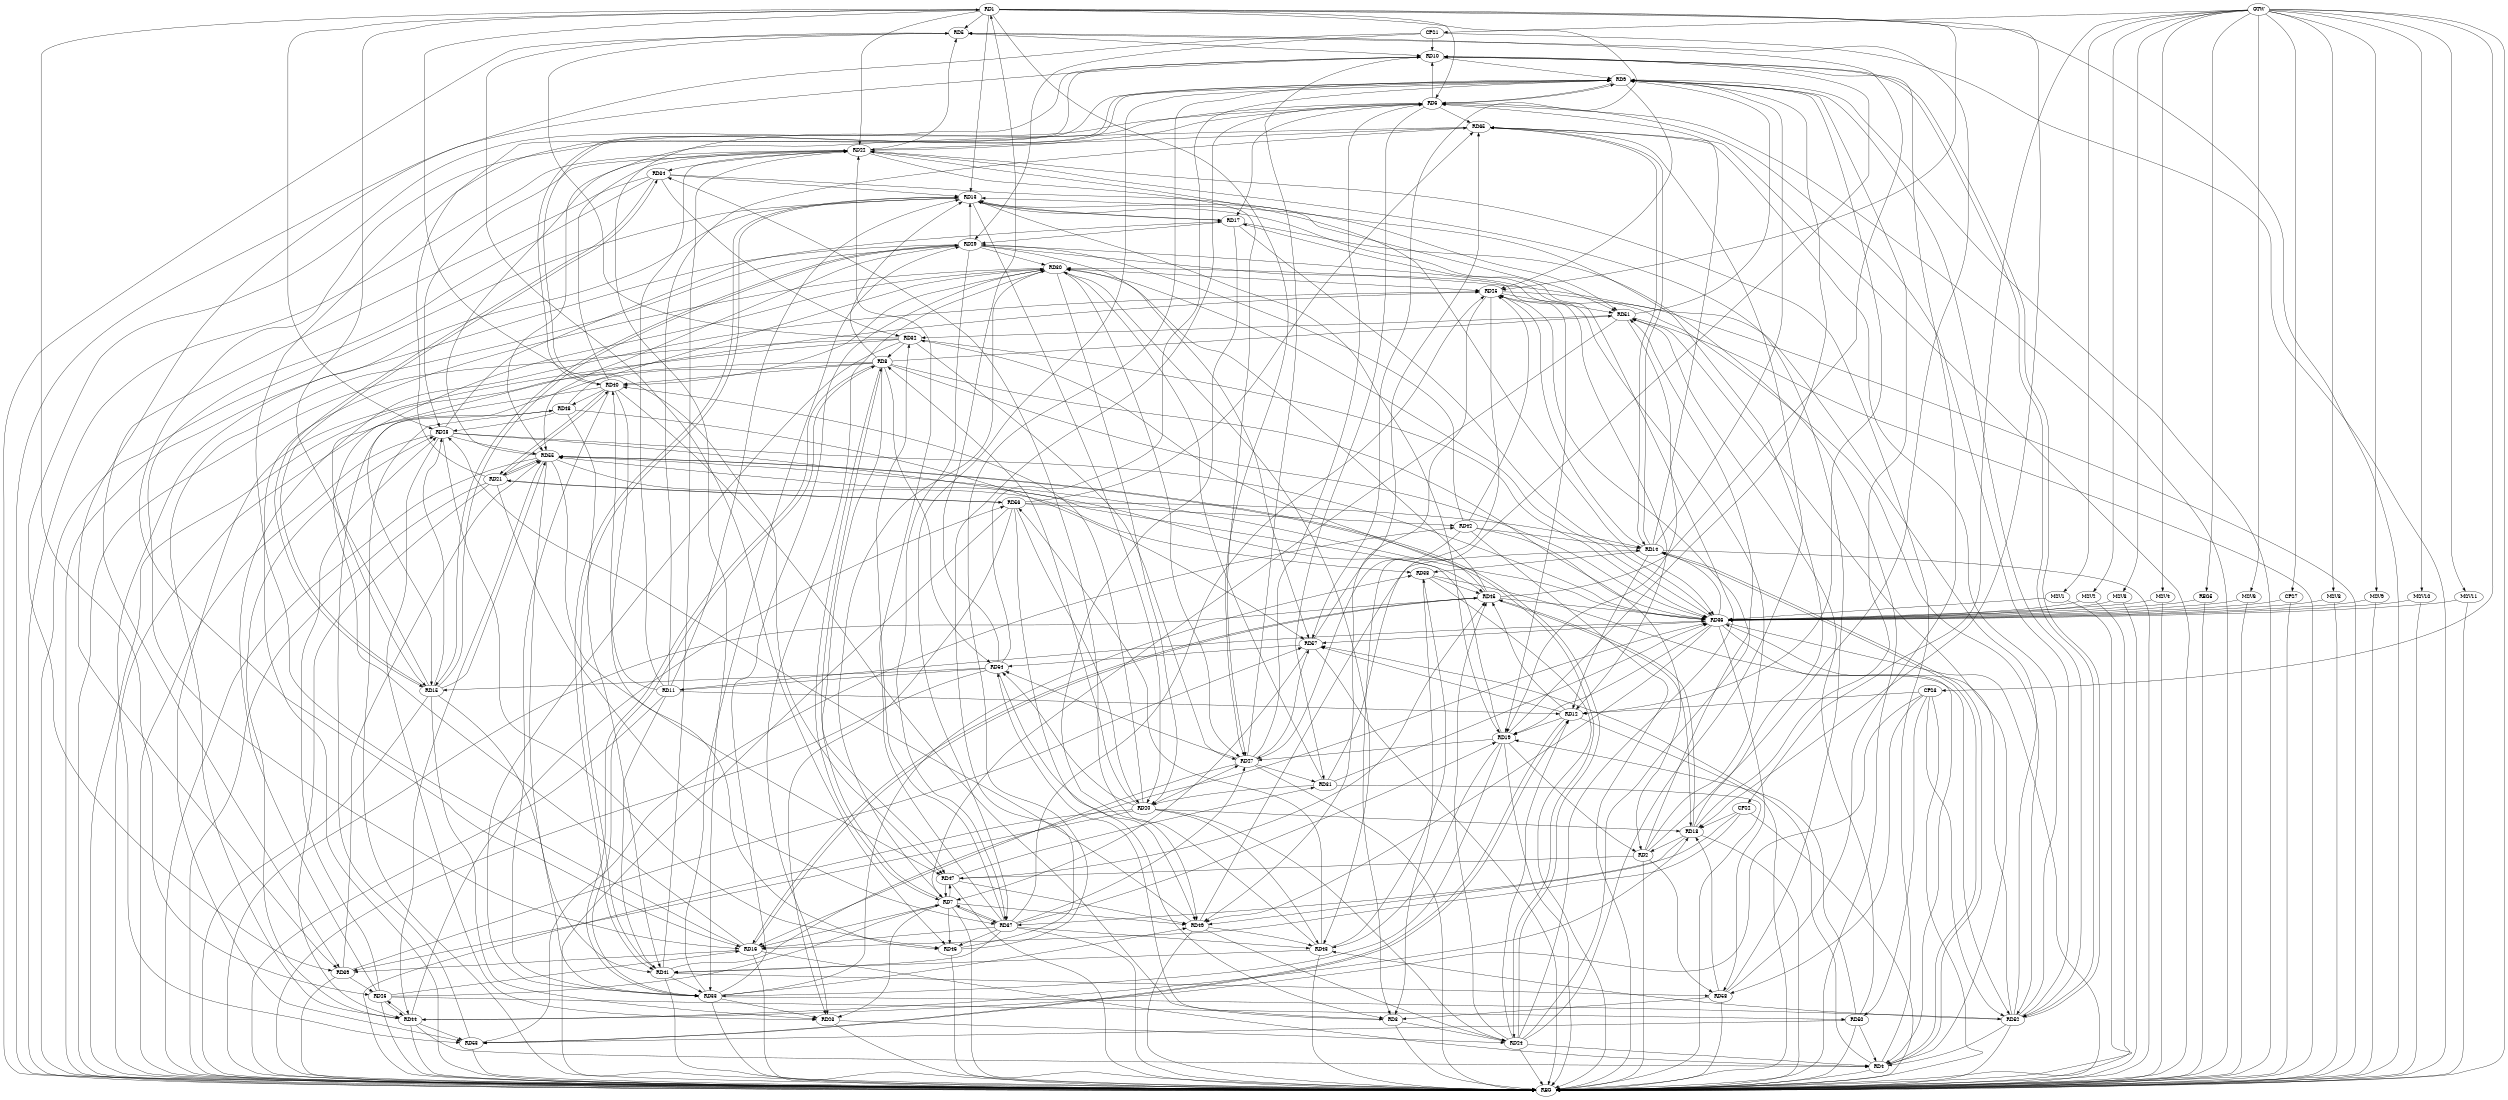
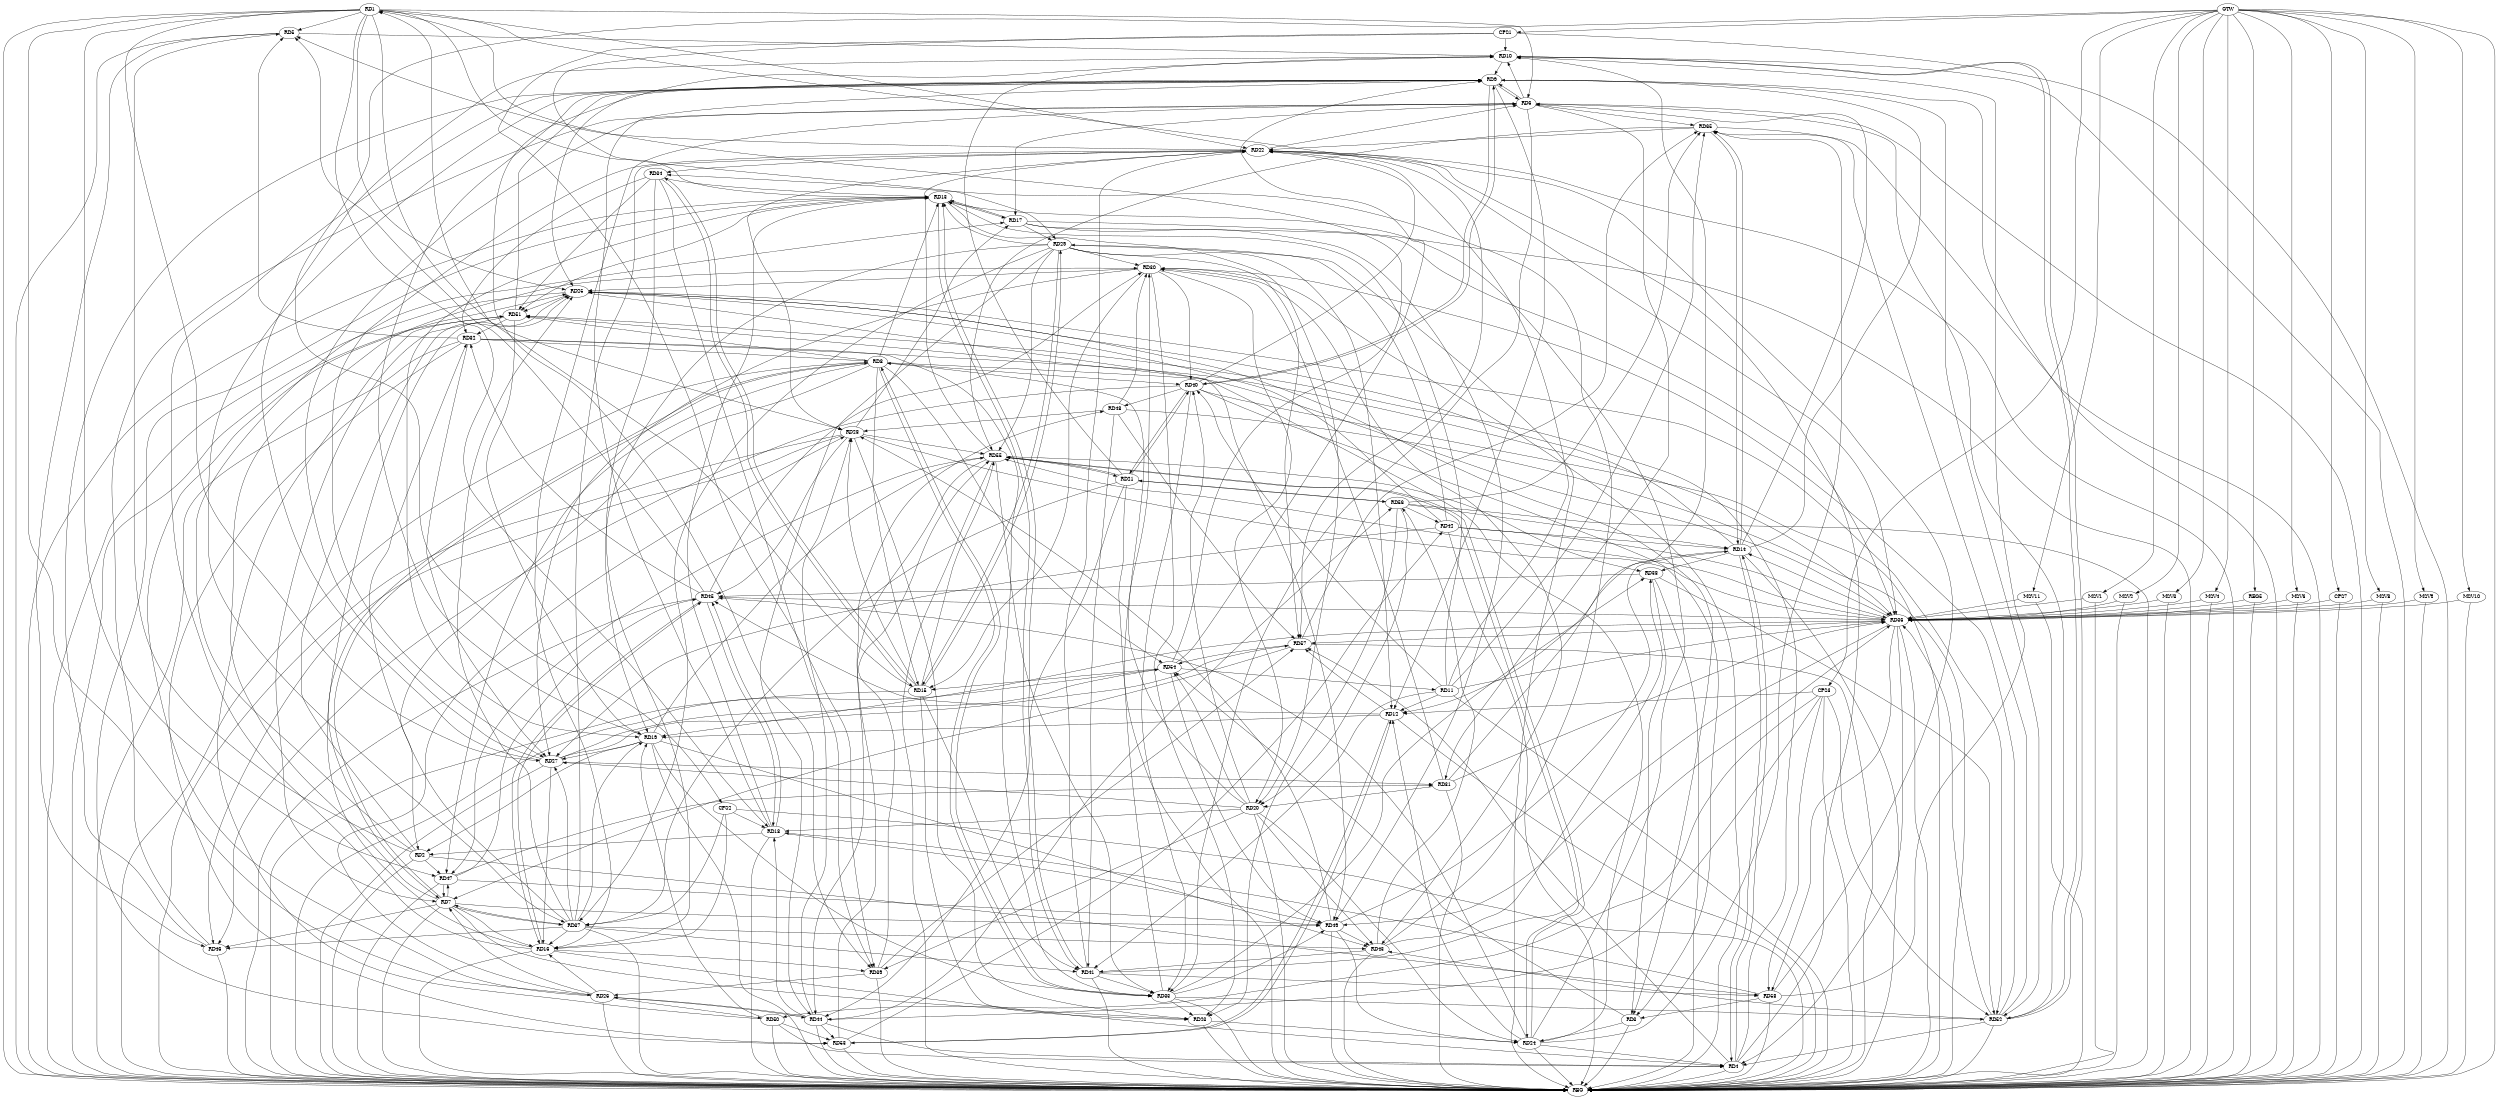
  strict digraph {
    n1 [label=RD1]
    n2 [label=RD5]
    n3 [label=RD6]
    n4 [label=RD13]
    n5 [label=RD18]
    n6 [label=RD22]
    n7 [label=RD25]
    n8 [label=RD26]
    n9 [label=RD27]
    n10 [label=RD28]
    n11 [label=RD47]
    n12 [label=RD57]
    n13 [label=REG]
    n14 [label=RD10]
    n15 [label=RD46]
    n16 [label=RD17]
    n17 [label=RD9]
    n18 [label=RD16]
    n19 [label=RD31]
    n20 [label=RD33]
    n21 [label=RD65]
    n22 [label=RD51]
    n23 [label=RD41]
    n24 [label=RD19]
    n25 [label=RD53]
    n26 [label=RD20]
    n27 [label=RD2]
    n28 [label=RD49]
    n29 [label=RD45]
    n30 [label=RD36]
    n31 [label=RD34]
    n32 [label=RD3]
    n33 [label=RD52]
    n34 [label=RD7]
    n35 [label=RD50]
    n36 [label=RD44]
    n37 [label=RD54]
    n38 [label=RD23]
    n39 [label=RD55]
    n40 [label=RD58]
    n41 [label=RD29]
    n42 [label=RD24]
    n43 [label=RD4]
    n44 [label=RD12]
    n45 [label=RD15]
    n46 [label=RD11]
    n47 [label=RD14]
    n48 [label=RD38]
    n49 [label=RD32]
    n50 [label=RD39]
    n51 [label=RD37]
    n52 [label=RD40]
    n53 [label=RD30]
    n54 [label=RD8]
    n55 [label=RD43]
    n56 [label=RD21]
    n57 [label=RD48]
    n58 [label=RD42]
    n59 [label=RD56]
    n60 [label=CPS1]
    n61 [label=CPS2]
    n62 [label=CPS3]
    n63 [label=GTW]
    n64 [label=MSV1]
    n65 [label=MSV2]
    n66 [label=MSV3]
    n67 [label=MSV4]
    n68 [label=REG5]
    n69 [label=MSV6]
    n70 [label=CPS7]
    n71 [label=MSV8]
    n72 [label=MSV9]
    n73 [label=MSV10]
    n74 [label=MSV11]
    n1 -> n2
    n1 -> n3
    n1 -> n4
    n1 -> n5
    n1 -> n6
    n1 -> n7
    n1 -> n8
    n1 -> n9
    n1 -> n10
    n1 -> n11
    n1 -> n12
    n1 -> n13
    n2 -> n13
    n2 -> n14
    n2 -> n15
    n3 -> n13
    n3 -> n14
    n3 -> n16
    n3 -> n17
    n3 -> n18
    n3 -> n19
    n3 -> n20
    n3 -> n21
    n4 -> n13
    n4 -> n16
    n4 -> n22
    n4 -> n23
    n4 -> n24
    n4 -> n25
    n4 -> n26
    n5 -> n4
    n5 -> n13
    n5 -> n17
    n5 -> n27
    n5 -> n28
    n5 -> n29
    n6 -> n2
    n6 -> n3
    n6 -> n9
    n6 -> n10
    n6 -> n13
    n6 -> n30
    n6 -> n31
    n7 -> n13
    n7 -> n22
    n7 -> n28
    n7 -> n32
    n7 -> n33
    n8 -> n7
    n8 -> n10
    n8 -> n13
    n8 -> n18
    n8 -> n34
    n8 -> n35
    n8 -> n36
    n9 -> n3
    n9 -> n12
    n9 -> n13
    n9 -> n14
    n9 -> n18
    n9 -> n19
    n9 -> n37
    n10 -> n13
    n10 -> n15
    n10 -> n16
    n10 -> n29
    n10 -> n30
    n10 -> n38
    n10 -> n39
    n11 -> n13
    n11 -> n19
    n11 -> n28
    n11 -> n29
    n11 -> n34
    n12 -> n13
    n12 -> n21
    n12 -> n34
    n12 -> n37
    n14 -> n13
    n14 -> n17
    n14 -> n33
    n14 -> n50
    n15 -> n3
    n15 -> n13
    n15 -> n17
    n16 -> n4
    n16 -> n13
    n16 -> n28
    n16 -> n30
    n16 -> n41
    n17 -> n3
    n17 -> n7
    n17 -> n13
    n17 -> n33
    n17 -> n44
    n17 -> n51
    n17 -> n52
    n18 -> n7
    n18 -> n13
    n18 -> n17
    n18 -> n29
    n18 -> n43
    n18 -> n50
    n19 -> n13
    n19 -> n14
    n19 -> n26
    n19 -> n30
    n19 -> n53
    n20 -> n13
    n20 -> n28
    n20 -> n33
    n20 -> n38
-   n20 -> n41
    n20 -> n48
    n20 -> n53
    n20 -> n54
    n21 -> n6
    n21 -> n13
    n21 -> n39
    n21 -> n47
    n22 -> n13
    n22 -> n17
    n22 -> n24
    n22 -> n34
    n22 -> n49
    n23 -> n4
    n23 -> n6
    n23 -> n13
    n23 -> n20
    n23 -> n30
    n23 -> n40
    n24 -> n9
    n24 -> n13
    n24 -> n17
    n24 -> n20
    n24 -> n27
    n24 -> n39
    n24 -> n55
    n25 -> n13
    n25 -> n44
    n25 -> n57
    n25 -> n58
    n26 -> n5
    n26 -> n9
    n26 -> n13
    n26 -> n37
    n26 -> n42
    n26 -> n50
    n26 -> n52
    n26 -> n54
    n26 -> n55
    n27 -> n2
    n27 -> n7
    n27 -> n11
    n27 -> n13
    n27 -> n16
    n27 -> n40
    n28 -> n10
    n28 -> n13
    n28 -> n42
    n28 -> n47
    n28 -> n55
    n29 -> n2
    n29 -> n5
    n29 -> n13
    n29 -> n18
    n29 -> n30
    n29 -> n49
    n29 -> n53
    n30 -> n12
    n30 -> n13
    n30 -> n24
    n30 -> n28
    n30 -> n39
    n30 -> n40
    n30 -> n43
    n30 -> n47
-   n30 -> n53
    n31 -> n4
    n31 -> n18
    n31 -> n22
    n31 -> n45
    n31 -> n49
    n31 -> n50
    n32 -> n13
    n32 -> n37
    n32 -> n42
    n33 -> n3
    n33 -> n13
    n33 -> n14
    n33 -> n21
    n33 -> n30
    n33 -> n43
    n33 -> n53
    n33 -> n55
    n34 -> n11
    n34 -> n13
    n34 -> n15
    n34 -> n18
    n34 -> n28
    n34 -> n38
    n34 -> n51
    n34 -> n53
    n34 -> n54
    n35 -> n13
    n35 -> n22
    n35 -> n24
    n35 -> n25
    n35 -> n43
    n36 -> n5
    n36 -> n8
    n36 -> n10
    n36 -> n13
    n36 -> n25
    n36 -> n43
    n36 -> n59
    n37 -> n1
    n37 -> n13
    n37 -> n17
    n37 -> n28
    n37 -> n45
    n37 -> n46
    n38 -> n13
    n38 -> n42
    n39 -> n6
    n39 -> n11
    n39 -> n13
    n39 -> n20
    n39 -> n36
    n39 -> n42
    n39 -> n48
    n39 -> n56
    n40 -> n5
    n40 -> n6
    n40 -> n13
    n40 -> n14
    n40 -> n32
    n41 -> n4
    n41 -> n12
    n41 -> n13
    n41 -> n24
    n41 -> n36
    n41 -> n39
    n41 -> n44
    n41 -> n45
    n41 -> n51
    n41 -> n53
    n42 -> n4
    n42 -> n13
    n42 -> n21
    n42 -> n22
    n42 -> n29
    n42 -> n39
    n42 -> n43
    n42 -> n44
    n43 -> n6
    n43 -> n12
    n43 -> n13
    n43 -> n22
    n43 -> n47
    n44 -> n12
    n44 -> n13
    n44 -> n24
    n44 -> n25
    n44 -> n29
    n45 -> n1
    n45 -> n10
    n45 -> n13
    n45 -> n23
    n45 -> n31
    n45 -> n38
    n45 -> n39
    n45 -> n41
    n46 -> n4
    n46 -> n6
    n46 -> n13
    n46 -> n21
    n46 -> n23
    n46 -> n30
    n46 -> n44
    n46 -> n52
    n47 -> n3
    n47 -> n7
    n47 -> n13
    n47 -> n17
    n47 -> n21
    n47 -> n43
    n47 -> n44
    n47 -> n48
    n48 -> n13
    n48 -> n29
    n48 -> n32
    n48 -> n33
    n49 -> n2
    n49 -> n9
    n49 -> n13
    n49 -> n20
    n49 -> n25
    n49 -> n30
    n49 -> n54
    n50 -> n8
    n50 -> n12
    n50 -> n13
    n50 -> n39
    n51 -> n6
    n51 -> n7
    n51 -> n9
    n51 -> n13
    n51 -> n15
    n51 -> n18
    n51 -> n23
    n51 -> n24
    n51 -> n34
    n51 -> n49
    n51 -> n55
    n52 -> n6
    n52 -> n13
    n52 -> n15
    n52 -> n17
    n52 -> n20
    n52 -> n32
    n52 -> n56
    n52 -> n57
    n53 -> n7
    n53 -> n9
    n53 -> n13
    n53 -> n26
    n53 -> n38
    n53 -> n45
    n53 -> n52
    n53 -> n55
    n54 -> n4
    n54 -> n11
    n54 -> n13
    n54 -> n20
    n54 -> n22
    n54 -> n27
    n54 -> n30
    n54 -> n34
    n54 -> n37
    n54 -> n45
    n54 -> n52
    n55 -> n13
    n55 -> n23
    n55 -> n31
    n55 -> n48
    n55 -> n59
    n56 -> n13
    n56 -> n14
    n56 -> n36
    n56 -> n39
    n56 -> n51
    n56 -> n52
    n56 -> n59
    n57 -> n10
    n57 -> n12
    n57 -> n13
    n57 -> n23
    n57 -> n53
    n58 -> n7
    n58 -> n9
    n58 -> n13
    n58 -> n30
    n58 -> n41
    n58 -> n47
    n59 -> n13
    n59 -> n21
    n59 -> n26
-   n59 -> n32
    n59 -> n38
    n59 -> n47
    n59 -> n56
    n59 -> n58
    n60 -> n13
    n60 -> n14
    n60 -> n41
    n60 -> n50
    n61 -> n5
    n61 -> n13
    n61 -> n18
    n61 -> n51
    n62 -> n13
    n62 -> n33
    n62 -> n35
    n62 -> n36
    n62 -> n40
    n62 -> n44
    n63 -> n13
    n63 -> n60
    n63 -> n61
    n63 -> n62
    n63 -> n64
    n63 -> n65
    n63 -> n66
    n63 -> n67
    n63 -> n68
    n63 -> n69
    n63 -> n70
    n63 -> n71
    n63 -> n72
    n63 -> n73
    n63 -> n74
    n64 -> n13
    n64 -> n30
    n65 -> n13
    n65 -> n30
    n66 -> n13
    n66 -> n30
    n67 -> n13
    n67 -> n30
    n68 -> n13
    n68 -> n30
    n69 -> n13
    n69 -> n30
    n70 -> n13
    n70 -> n30
    n71 -> n13
    n71 -> n30
    n72 -> n13
    n72 -> n30
    n73 -> n13
    n73 -> n30
    n74 -> n13
    n74 -> n30
  }
